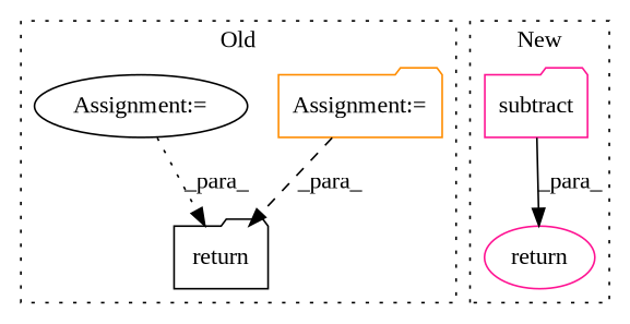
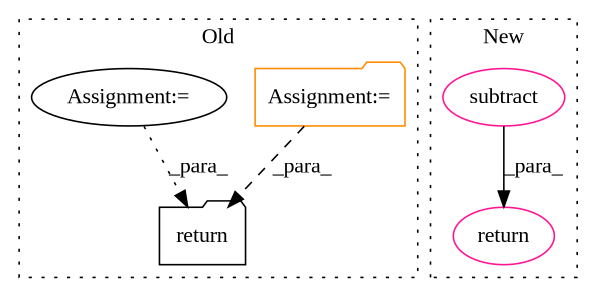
  digraph {
    fontname="Liberation Serif"
    node [a=41 l=7 shape=ellipse color=black fontname="Liberation Serif"]
    edge [fontname="Liberation Serif"]
    n1 [label=return s=22450 shape=folder]
    n2 [a=7 l=1 label="Assignment:=" s=21920 shape=folder color=darkorange]
    n3 [a=7 l="53,2" label="Assignment:=" s="21930,22039"]
-   n4 [a=32 l="9,1" label=subtract s="21895,21917" shape=folder color=deeppink]
+   n4 [a=32 l="9,1" label=subtract s="21895,21917" color=deeppink]
    n5 [label=return s=22107 color=deeppink]
    subgraph cluster_1 {
      label=Old
      style=dotted
      n1
      n2
      n3
    }
    subgraph cluster_2 {
      label=New
      style=dotted
      n4
      n5
    }
    n2 -> n1 [label=_para_ style=dashed]
    n3 -> n1 [label=_para_ style=dotted]
    n4 -> n5 [label=_para_ style=solid]
  }
